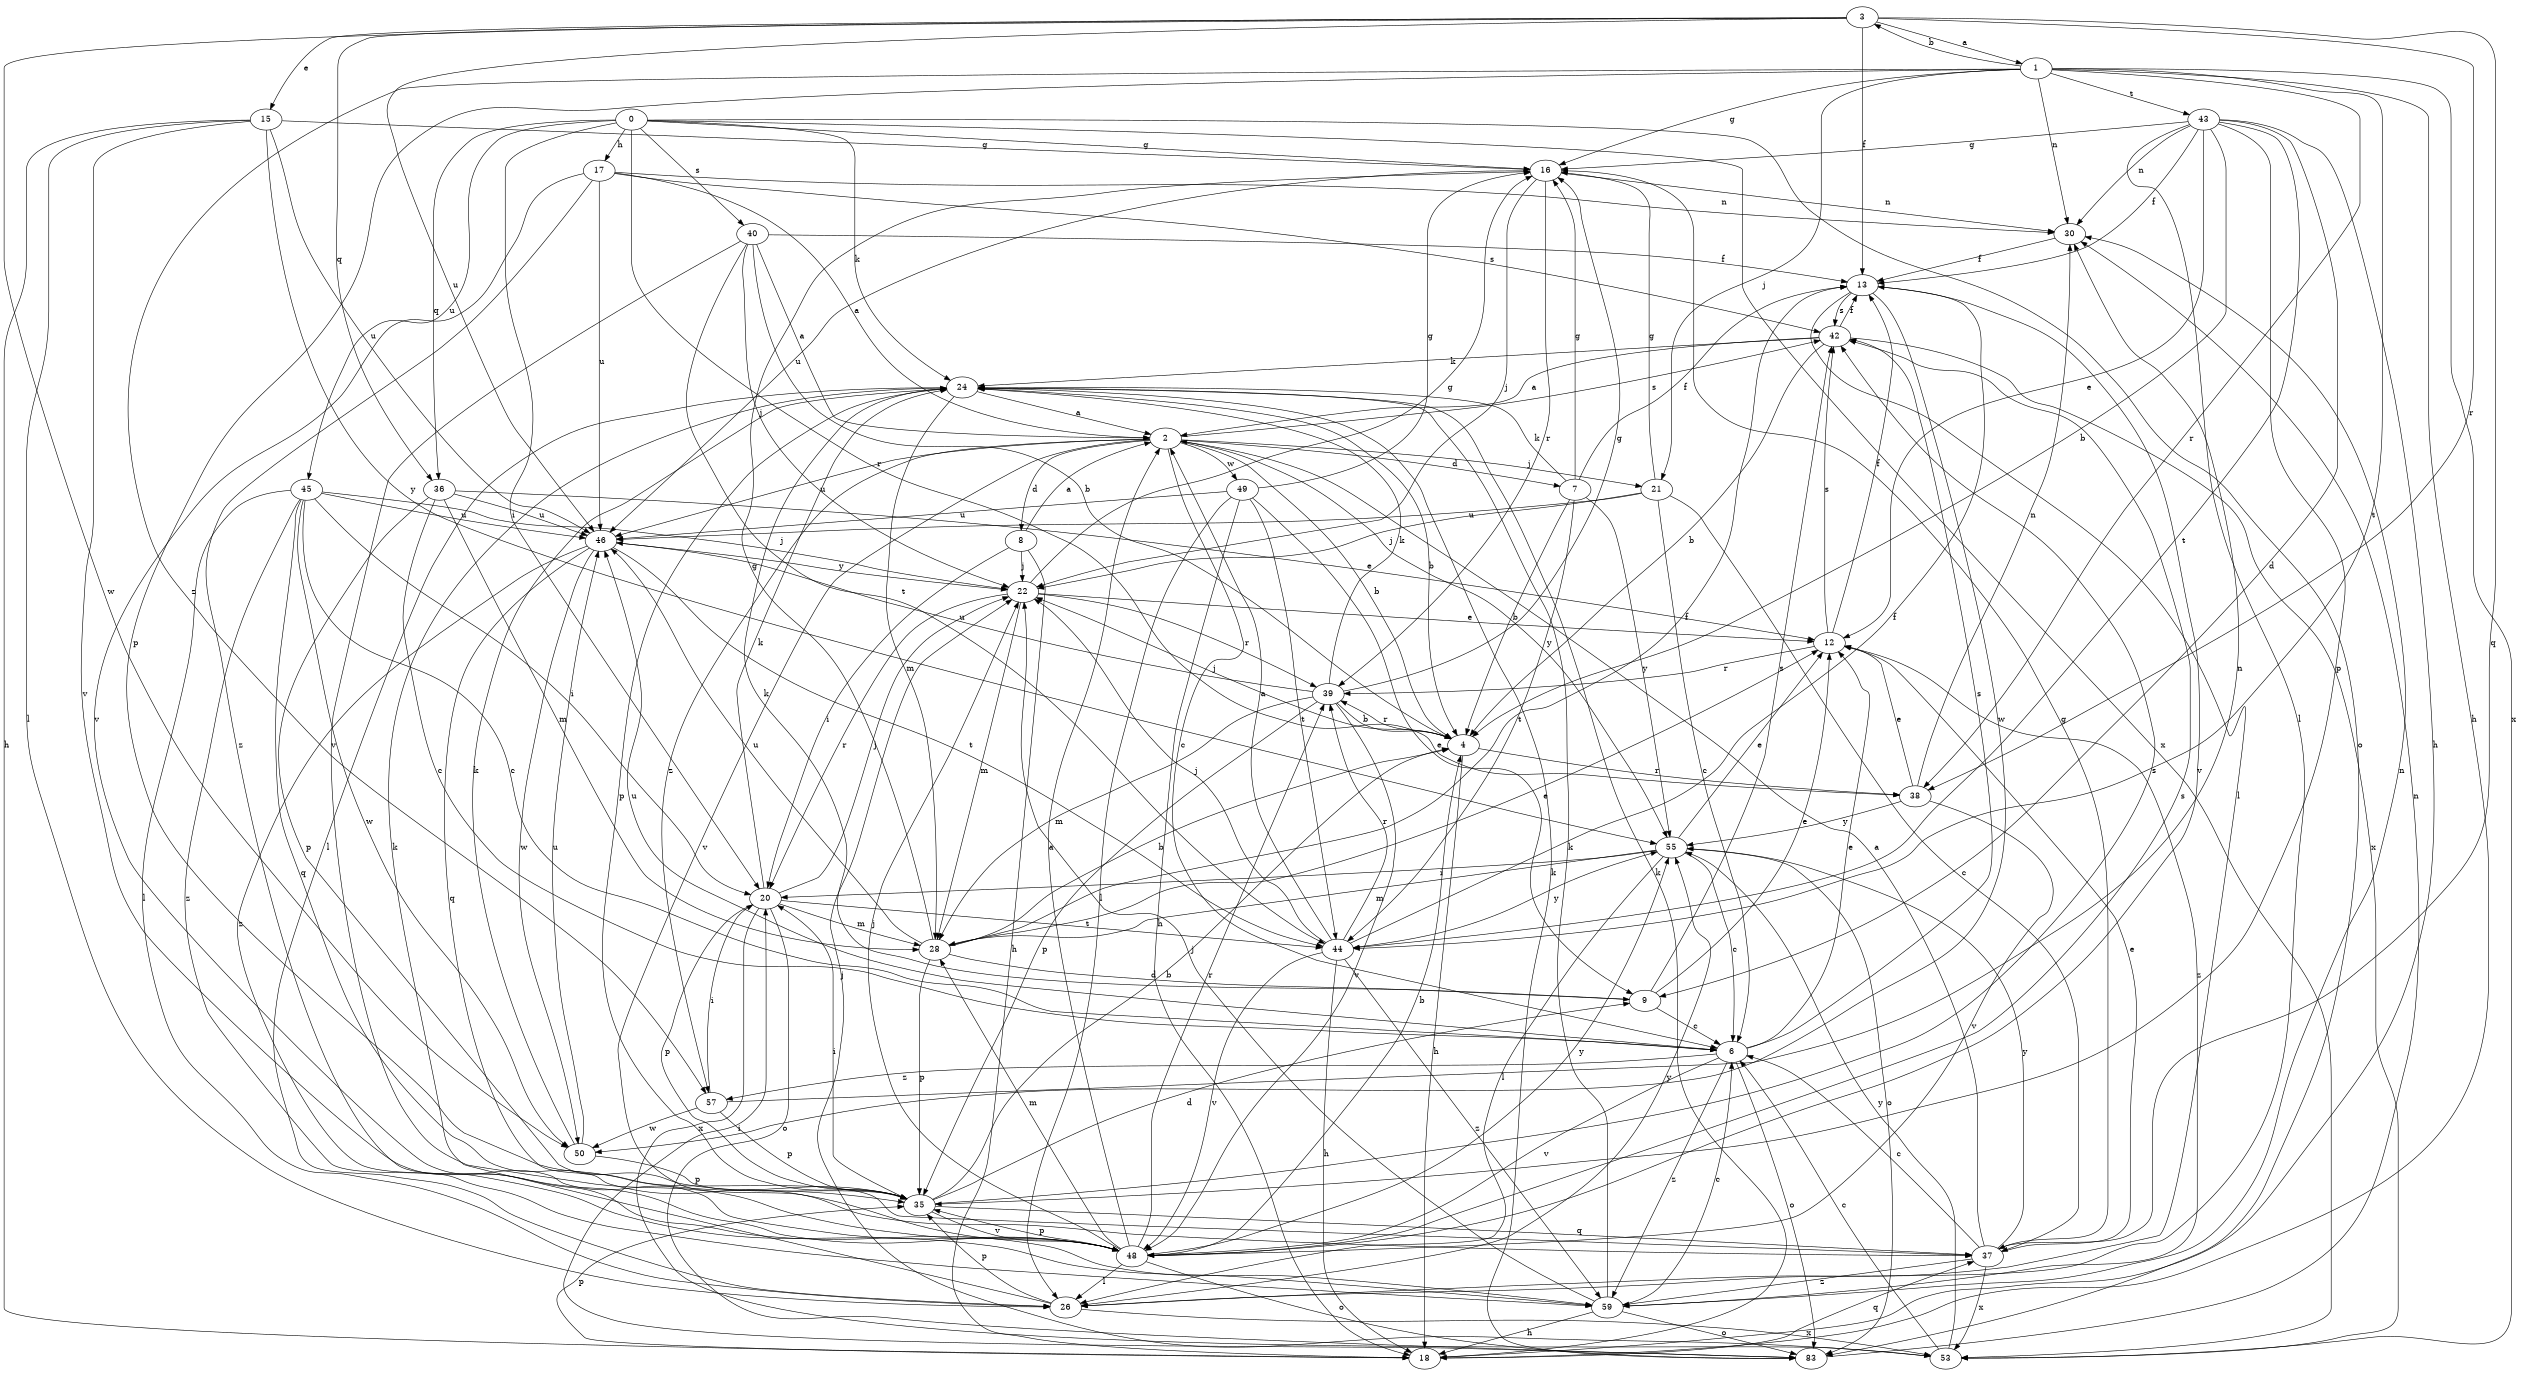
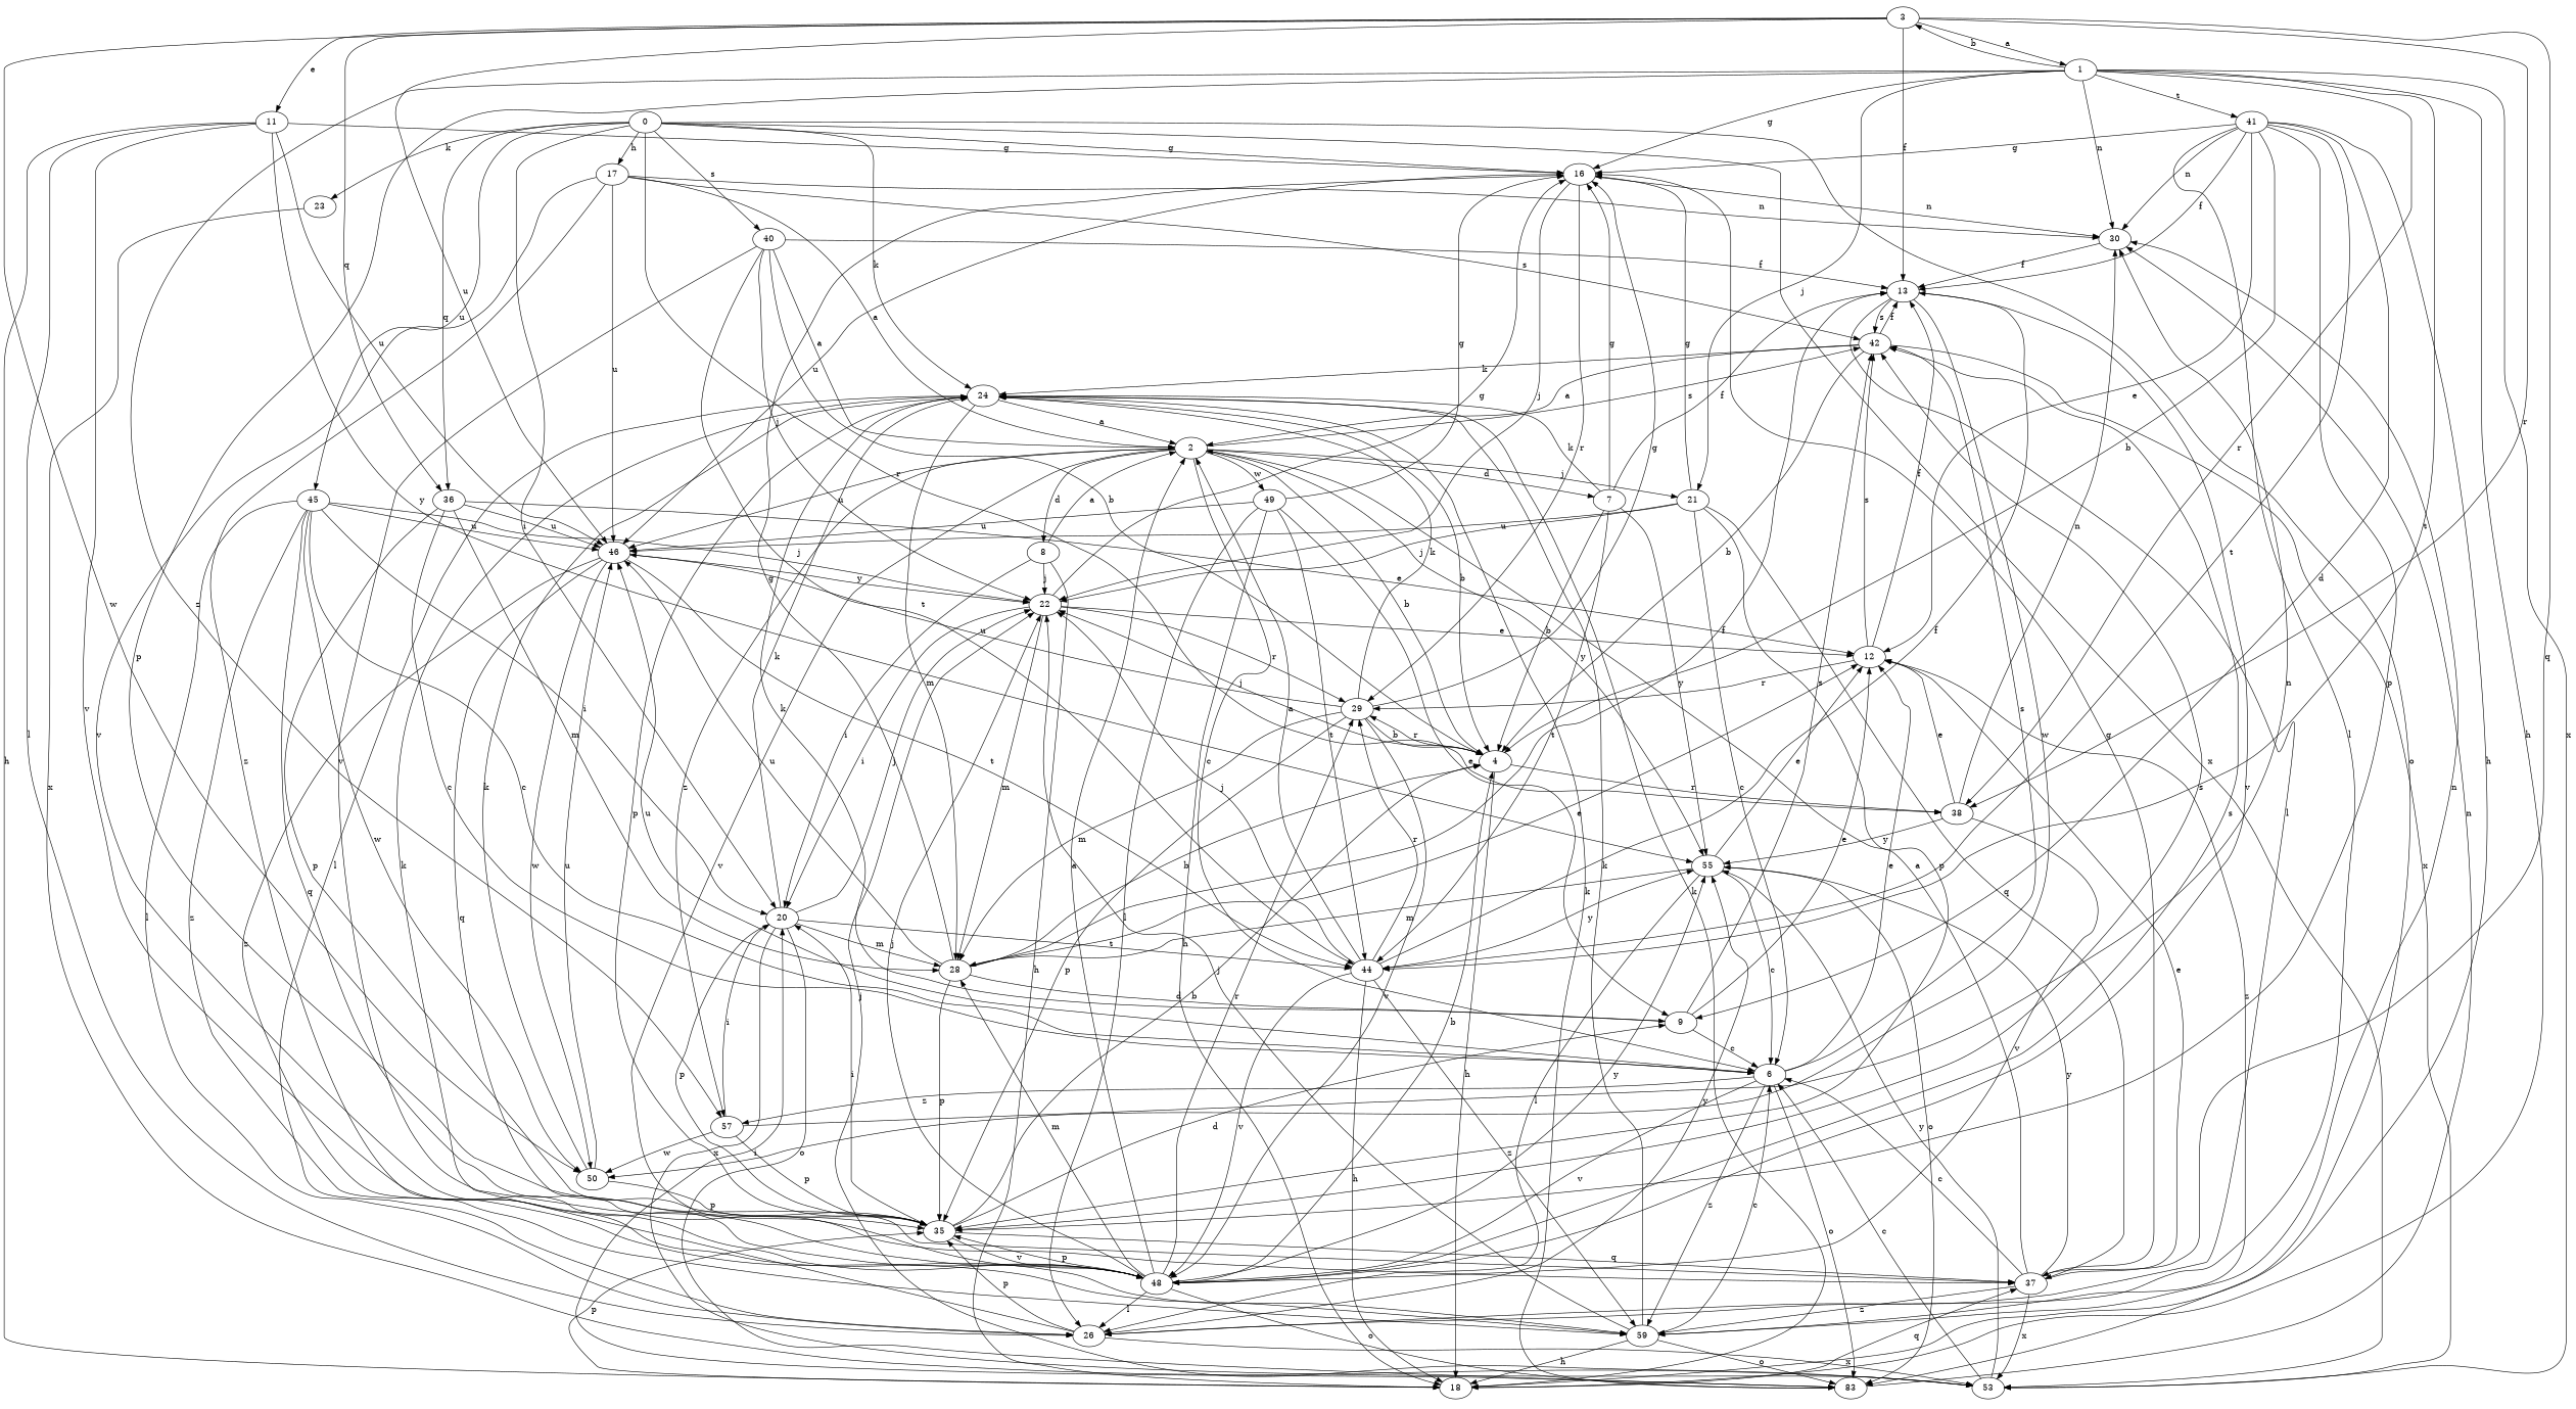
  strict digraph {
    0
    16
    17
    20
+   23
    24
    n7 [label=83]
    36
    38
    40
    45
    53
    30
    46
    22
-   39
+   39 [label=29]
    2
    42
    48
    59
    35
    44
    28
    4
    26
    6
    12
    55
    13
    37
    50
    1
    3
    18
    21
-   43
+   43 [label=41]
    57
-   11 [label=15]
+   11
    9
    7
    8
    49
    0 -> 16 [label=g]
    0 -> 17 [label=h]
    0 -> 20 [label=i]
+   0 -> 23 [label=k]
    0 -> 24 [label=k]
    0 -> n7 [label=o]
    0 -> 36 [label=q]
    0 -> 38 [label=r]
    0 -> 40 [label=s]
    0 -> 45 [label=u]
    0 -> 53 [label=x]
    16 -> 30 [label=n]
    16 -> 46 [label=u]
    16 -> 22 [label=j]
    16 -> 39 [label=r]
    17 -> 30 [label=n]
    17 -> 46 [label=u]
    17 -> 2 [label=a]
    17 -> 42 [label=s]
    17 -> 48 [label=v]
    17 -> 59 [label=z]
    20 -> 24 [label=k]
    20 -> n7 [label=o]
    20 -> 53 [label=x]
    20 -> 22 [label=j]
    20 -> 35 [label=p]
    20 -> 44 [label=t]
    20 -> 28 [label=m]
+   23 -> 53 [label=x]
    24 -> 2 [label=a]
    24 -> 35 [label=p]
    24 -> 28 [label=m]
    24 -> 4 [label=b]
    24 -> 26 [label=l]
    n7 -> 20 [label=i]
    n7 -> 24 [label=k]
    n7 -> 30 [label=n]
    36 -> 46 [label=u]
    36 -> 35 [label=p]
    36 -> 28 [label=m]
    36 -> 6 [label=c]
    36 -> 12 [label=e]
    38 -> 30 [label=n]
    38 -> 48 [label=v]
    38 -> 12 [label=e]
    38 -> 55 [label=y]
    40 -> 22 [label=j]
    40 -> 2 [label=a]
    40 -> 48 [label=v]
    40 -> 44 [label=t]
    40 -> 4 [label=b]
    40 -> 13 [label=f]
    45 -> 20 [label=i]
    45 -> 46 [label=u]
    45 -> 22 [label=j]
    45 -> 59 [label=z]
    45 -> 26 [label=l]
    45 -> 6 [label=c]
    45 -> 37 [label=q]
    45 -> 50 [label=w]
    53 -> 22 [label=j]
    53 -> 6 [label=c]
    53 -> 55 [label=y]
    30 -> 13 [label=f]
    46 -> 22 [label=y]
    46 -> 59 [label=z]
    46 -> 44 [label=t]
    46 -> 37 [label=q]
    46 -> 50 [label=w]
    22 -> 16 [label=g]
-   22 -> 20 [label=r]
+   22 -> 20 [label=i]
    22 -> 39 [label=r]
    22 -> 28 [label=m]
    22 -> 12 [label=e]
    39 -> 16 [label=g]
    39 -> 24 [label=k]
    39 -> 46 [label=u]
    39 -> 48 [label=v]
    39 -> 35 [label=p]
    39 -> 28 [label=m]
    39 -> 4 [label=b]
    2 -> 46 [label=u]
    2 -> 42 [label=s]
    2 -> 48 [label=v]
    2 -> 4 [label=b]
    2 -> 6 [label=c]
    2 -> 55 [label=y]
    2 -> 21 [label=j]
    2 -> 57 [label=z]
    2 -> 7 [label=d]
    2 -> 8 [label=d]
    2 -> 49 [label=w]
    42 -> 24 [label=k]
    42 -> 53 [label=x]
    42 -> 2 [label=a]
    42 -> 4 [label=b]
    42 -> 13 [label=f]
    48 -> n7 [label=o]
    48 -> 22 [label=j]
    48 -> 39 [label=r]
    48 -> 2 [label=a]
    48 -> 42 [label=s]
    48 -> 35 [label=p]
    48 -> 28 [label=m]
    48 -> 4 [label=b]
    48 -> 26 [label=l]
    48 -> 55 [label=y]
    59 -> 24 [label=k]
    59 -> n7 [label=o]
    59 -> 30 [label=n]
    59 -> 22 [label=j]
    59 -> 6 [label=c]
    59 -> 18 [label=h]
    35 -> 20 [label=i]
    35 -> 42 [label=s]
    35 -> 48 [label=v]
    35 -> 4 [label=b]
    35 -> 37 [label=q]
    35 -> 9 [label=d]
    44 -> 22 [label=j]
    44 -> 39 [label=r]
    44 -> 2 [label=a]
    44 -> 48 [label=v]
    44 -> 59 [label=z]
    44 -> 55 [label=y]
    44 -> 13 [label=f]
    44 -> 18 [label=h]
    28 -> 16 [label=g]
    28 -> 46 [label=u]
    28 -> 35 [label=p]
    28 -> 4 [label=b]
    28 -> 12 [label=e]
    28 -> 13 [label=f]
    28 -> 9 [label=d]
    4 -> 38 [label=r]
    4 -> 22 [label=j]
    4 -> 39 [label=r]
    4 -> 18 [label=h]
    26 -> 24 [label=k]
    26 -> 53 [label=x]
    26 -> 35 [label=p]
    26 -> 55 [label=y]
    6 -> n7 [label=o]
    6 -> 46 [label=u]
    6 -> 42 [label=s]
    6 -> 48 [label=v]
    6 -> 59 [label=z]
    6 -> 12 [label=e]
    6 -> 57 [label=z]
    12 -> 39 [label=r]
    12 -> 42 [label=s]
    12 -> 59 [label=z]
    12 -> 13 [label=f]
-   55 -> 20 [label=i]
    55 -> n7 [label=o]
    55 -> 28 [label=m]
    55 -> 26 [label=l]
    55 -> 6 [label=c]
    55 -> 12 [label=e]
    13 -> 42 [label=s]
    13 -> 48 [label=v]
    13 -> 26 [label=l]
    13 -> 50 [label=w]
    37 -> 16 [label=g]
    37 -> 53 [label=x]
    37 -> 2 [label=a]
    37 -> 59 [label=z]
    37 -> 6 [label=c]
    37 -> 12 [label=e]
    37 -> 55 [label=y]
    50 -> 24 [label=k]
    50 -> 46 [label=u]
    50 -> 35 [label=p]
    1 -> 16 [label=g]
    1 -> 38 [label=r]
    1 -> 53 [label=x]
    1 -> 30 [label=n]
    1 -> 35 [label=p]
    1 -> 44 [label=t]
    1 -> 3 [label=b]
    1 -> 18 [label=h]
    1 -> 21 [label=j]
    1 -> 43 [label=t]
    1 -> 57 [label=z]
    3 -> 36 [label=q]
    3 -> 38 [label=r]
    3 -> 46 [label=u]
    3 -> 13 [label=f]
    3 -> 37 [label=q]
    3 -> 50 [label=w]
    3 -> 1 [label=a]
    3 -> 11 [label=e]
    18 -> 24 [label=k]
    18 -> 35 [label=p]
    18 -> 37 [label=q]
    21 -> 16 [label=g]
    21 -> 46 [label=u]
    21 -> 22 [label=j]
+   21 -> 35 [label=p]
    21 -> 6 [label=c]
-   21 -> 37 [label=c]
+   21 -> 37 [label=q]
    43 -> 16 [label=g]
    43 -> 30 [label=n]
    43 -> 35 [label=p]
    43 -> 44 [label=t]
    43 -> 4 [label=b]
    43 -> 26 [label=l]
    43 -> 12 [label=e]
    43 -> 13 [label=f]
    43 -> 18 [label=h]
    43 -> 9 [label=d]
    57 -> 20 [label=i]
    57 -> 30 [label=n]
    57 -> 35 [label=p]
    57 -> 50 [label=w]
    11 -> 16 [label=g]
    11 -> 46 [label=u]
    11 -> 48 [label=v]
    11 -> 26 [label=l]
    11 -> 55 [label=y]
    11 -> 18 [label=h]
    9 -> 24 [label=k]
    9 -> 42 [label=s]
    9 -> 6 [label=c]
    9 -> 12 [label=e]
    7 -> 16 [label=g]
    7 -> 24 [label=k]
    7 -> 44 [label=t]
    7 -> 4 [label=b]
    7 -> 55 [label=y]
    7 -> 13 [label=f]
    8 -> 20 [label=i]
    8 -> 22 [label=j]
    8 -> 2 [label=a]
    8 -> 18 [label=h]
    49 -> 16 [label=g]
    49 -> 46 [label=u]
    49 -> 44 [label=t]
    49 -> 26 [label=l]
    49 -> 18 [label=h]
    49 -> 9 [label=e]
  }
